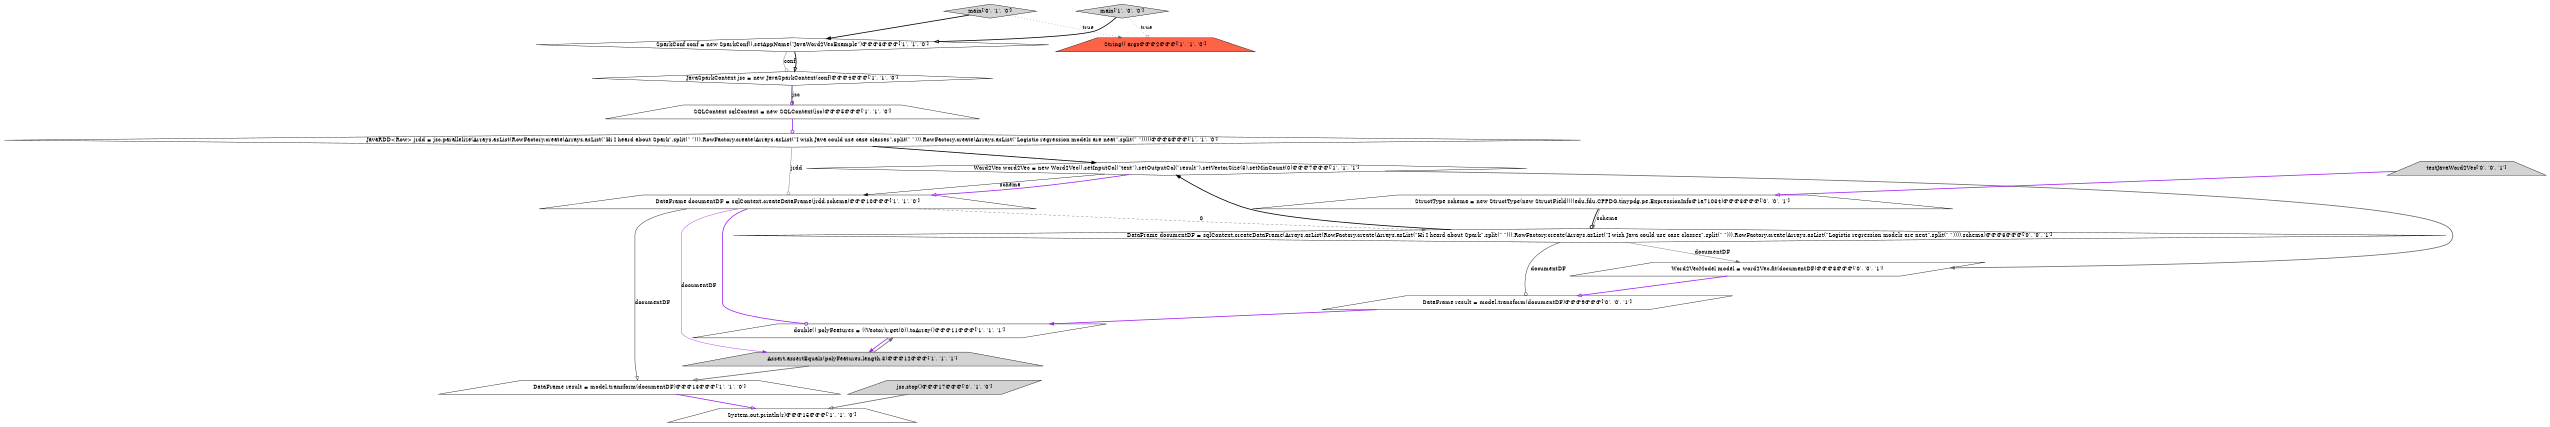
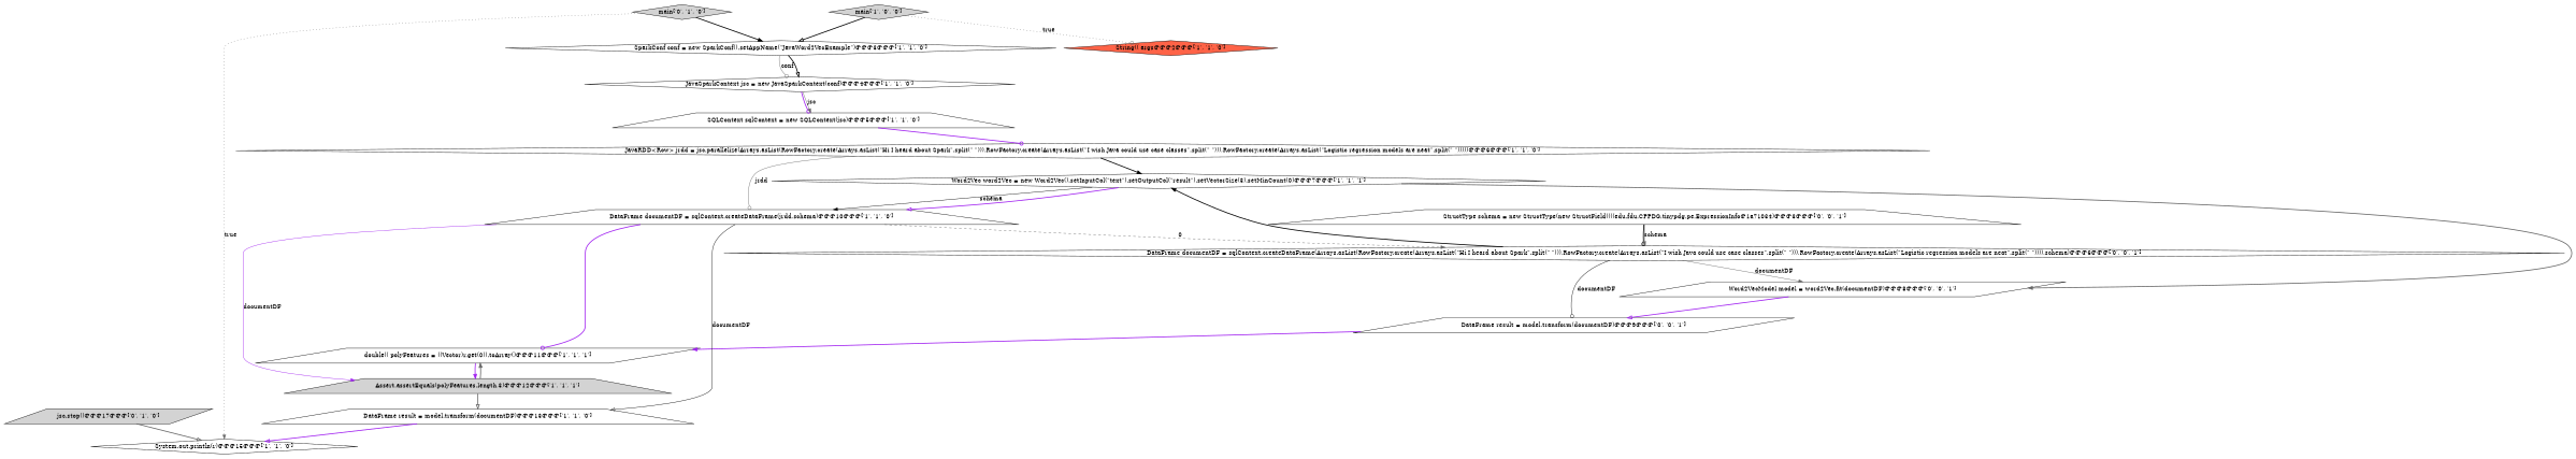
  digraph {
    node [fillcolor=white shape=diamond style=filled]
    edge [arrowhead=normal color=gray40 style=bold]
    n1 [label="SparkConf conf = new SparkConf().setAppName(\"JavaWord2VecExample\")@@@3@@@['1', '1', '0']"]
    n2 [label="JavaSparkContext jsc = new JavaSparkContext(conf)@@@4@@@['1', '1', '0']"]
    n3 [label="SQLContext sqlContext = new SQLContext(jsc)@@@5@@@['1', '1', '0']" shape=trapezium]
    n4 [label="double(( polyFeatures = ((Vector)r.get(0)).toArray()@@@11@@@['1', '1', '1']" shape=parallelogram]
    n5 [fillcolor=lightgray label="Assert.assertEquals(polyFeatures.length,3)@@@12@@@['1', '1', '1']" shape=trapezium]
    n6 [label="DataFrame result = model.transform(documentDF)@@@13@@@['1', '1', '0']" shape=trapezium]
-   n7 [label="System.out.println(r)@@@15@@@['1', '1', '0']" shape=trapezium]
+   n7 [label="System.out.println(r)@@@15@@@['1', '1', '0']"]
    n8 [label="Word2VecModel model = word2Vec.fit(documentDF)@@@8@@@['0', '0', '1']" shape=parallelogram]
    n9 [label="DataFrame result = model.transform(documentDF)@@@9@@@['0', '0', '1']" shape=parallelogram]
    n10 [label="DataFrame documentDF = sqlContext.createDataFrame(Arrays.asList(RowFactory.create(Arrays.asList(\"Hi I heard about Spark\".split(\" \"))),RowFactory.create(Arrays.asList(\"I wish Java could use case classes\".split(\" \"))),RowFactory.create(Arrays.asList(\"Logistic regression models are neat\".split(\" \")))),schema)@@@6@@@['0', '0', '1']"]
    n11 [label="Word2Vec word2Vec = new Word2Vec().setInputCol(\"text\").setOutputCol(\"result\").setVectorSize(3).setMinCount(0)@@@7@@@['1', '1', '1']"]
    n12 [label="DataFrame documentDF = sqlContext.createDataFrame(jrdd,schema)@@@10@@@['1', '1', '0']" shape=trapezium]
    n13 [fillcolor=lightgray label="jsc.stop()@@@17@@@['0', '1', '0']" shape=parallelogram]
    n14 [fillcolor=lightgray label="main['0', '1', '0']"]
-   n15 [fillcolor=tomato label="String(( args@@@2@@@['1', '1', '0']" shape=trapezium]
+   n15 [fillcolor=tomato label="String(( args@@@2@@@['1', '1', '0']"]
    n16 [label="StructType schema = new StructType(new StructField((((edu.fdu.CPPDG.tinypdg.pe.ExpressionInfo@1a71034)@@@3@@@['0', '0', '1']" shape=trapezium]
    n17 [fillcolor=lightgray label="main['1', '0', '0']"]
    n18 [label="JavaRDD<Row> jrdd = jsc.parallelize(Arrays.asList(RowFactory.create(Arrays.asList(\"Hi I heard about Spark\".split(\" \"))),RowFactory.create(Arrays.asList(\"I wish Java could use case classes\".split(\" \"))),RowFactory.create(Arrays.asList(\"Logistic regression models are neat\".split(\" \")))))@@@6@@@['1', '1', '0']"]
-   n19 [fillcolor=lightgray label="testJavaWord2Vec['0', '0', '1']" shape=trapezium]
    n1 -> n2 [arrowhead=odot label=conf style=solid]
    n1 -> n2 [arrowhead=onormal color=black]
    n2 -> n3 [arrowhead=odot color=purple]
    n2 -> n3 [label=jsc style=solid]
    n3 -> n18 [arrowhead=odot color=purple]
    n4 -> n5 [color=purple]
    n5 -> n4
    n5 -> n6 [arrowhead=onormal]
    n6 -> n7 [arrowhead=onormal color=purple]
    n8 -> n9 [arrowhead=onormal color=purple]
    n9 -> n4 [color=purple]
    n10 -> n8 [label=documentDF style=solid]
    n10 -> n9 [arrowhead=odot color=black label=documentDF style=solid]
    n10 -> n11 [color=black]
    n11 -> n8
    n11 -> n12 [color=black label=schema style=solid]
    n11 -> n12 [arrowhead=onormal color=purple]
    n12 -> n4 [arrowhead=odot color=purple]
    n12 -> n5 [color=purple label=documentDF style=solid]
    n12 -> n6 [arrowhead=onormal color=black label=documentDF style=solid]
    n12 -> n10 [label=0 style=dashed]
    n13 -> n7 [arrowhead=onormal]
    n14 -> n1 [color=black]
-   n14 -> n15 [label=true style=dotted]
+   n14 -> n7 [label=true style=dotted]
    n16 -> n10 [arrowhead=odot color=black]
    n16 -> n10 [label=schema style=solid]
    n17 -> n1 [arrowhead=onormal color=black]
    n17 -> n15 [arrowhead=odot label=true style=dotted]
    n18 -> n11 [color=black]
    n18 -> n12 [arrowhead=odot label=jrdd style=solid]
-   n19 -> n16 [arrowhead=onormal color=purple]
  }
